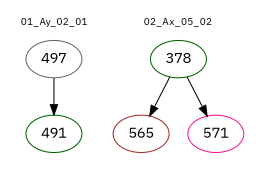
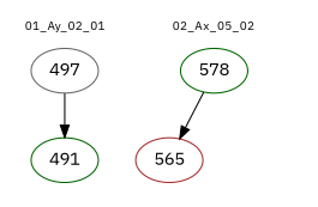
  digraph {
    fontname="IBM Plex Sans"
    node [color=darkgreen fontname="IBM Plex Sans"]
    edge [color=black fontname="IBM Plex Sans"]
    n1 [color=gray40 label=497]
    n2 [label=491]
-   n3 [label=378]
+   n3 [label=578]
    n4 [color=brown label=565]
-   n5 [color=deeppink label=571]
    subgraph cluster_1 {
      color=white
      fontsize=10
      label="01_Ay_02_01"
      n1
      n2
    }
    subgraph cluster_2 {
      color=white
      fontsize=10
      label="02_Ax_05_02"
      n3
      n4
-     n5
    }
    n1 -> n2
    n3 -> n4
-   n3 -> n5
  }
